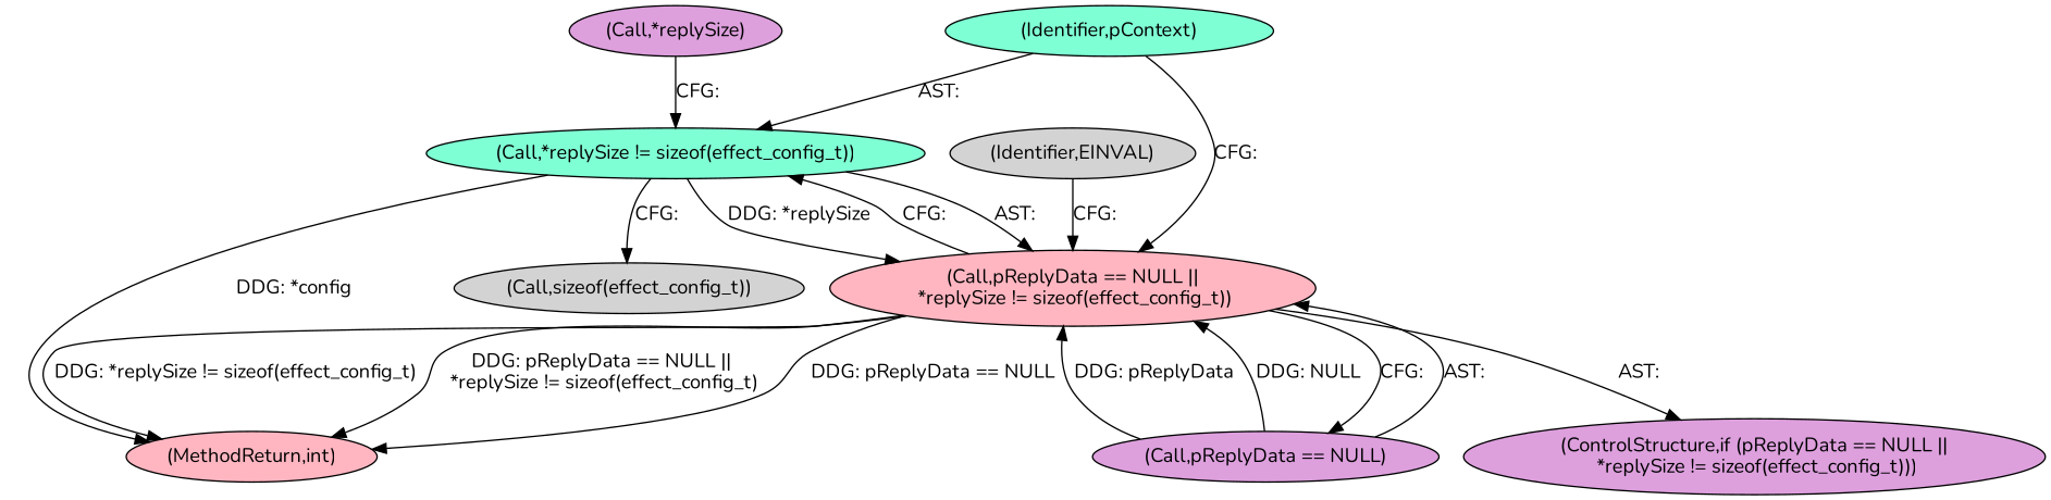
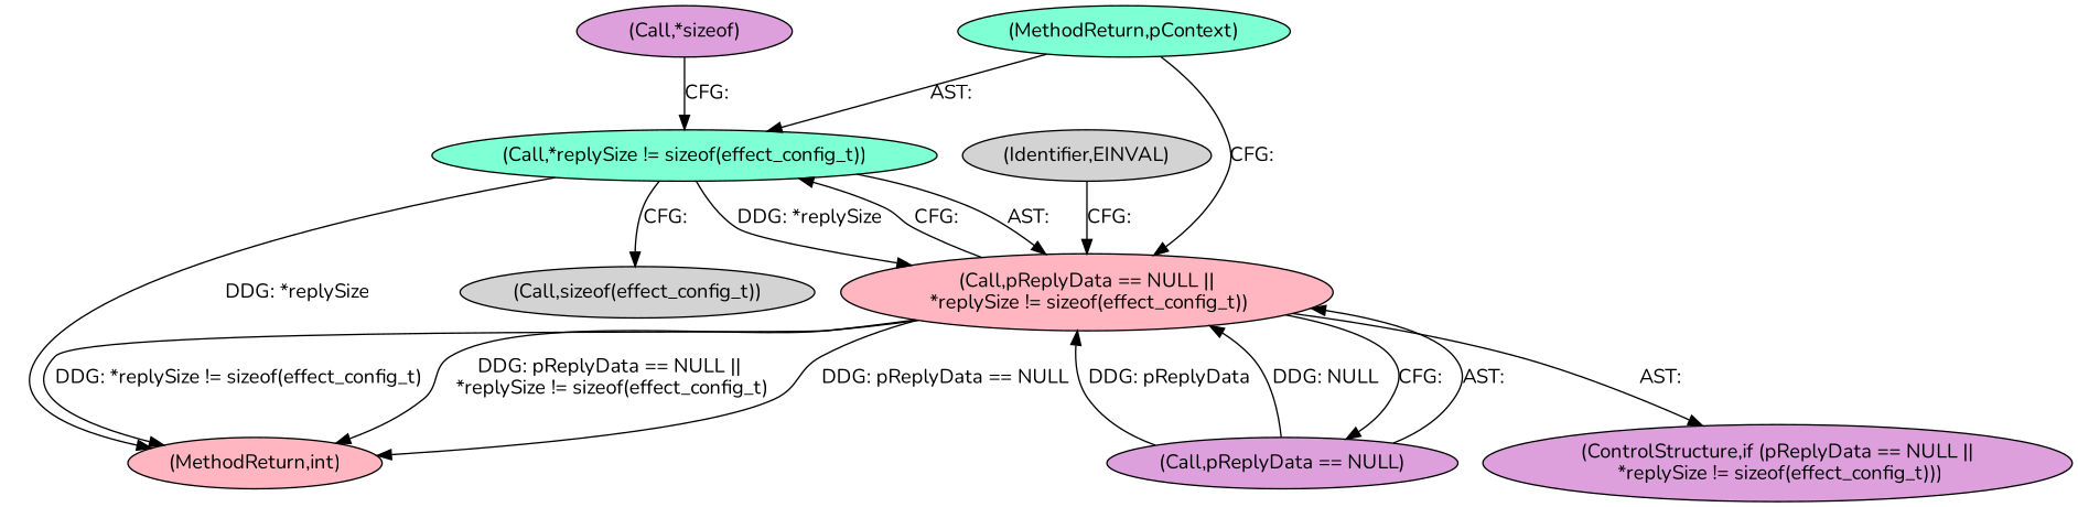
  digraph {
    fontname=Nunito
    node [fillcolor=plum fontname=Nunito style=filled]
    edge [fontname=Nunito]
    n1 [fillcolor=aquamarine label="(Call,*replySize != sizeof(effect_config_t))"]
    n2 [fillcolor=lightpink label="(Call,pReplyData == NULL ||\n *replySize != sizeof(effect_config_t))"]
    n3 [fillcolor=lightgrey label="(Call,sizeof(effect_config_t))"]
    n4 [fillcolor=lightpink label="(MethodReturn,int)"]
    n5 [label="(Call,pReplyData == NULL)"]
    n6 [label="(ControlStructure,if (pReplyData == NULL ||\n *replySize != sizeof(effect_config_t)))"]
-   n7 [fillcolor=aquamarine label="(Identifier,pContext)"]
+   n7 [fillcolor=aquamarine label="(MethodReturn,pContext)"]
    n8 [fillcolor=lightgrey label="(Identifier,EINVAL)"]
-   n9 [label="(Call,*replySize)"]
+   n9 [label="(Call,*sizeof)"]
    n1 -> n2 [label="AST: "]
    n1 -> n2 [label="DDG: *replySize"]
    n1 -> n3 [label="CFG: "]
-   n1 -> n4 [label="DDG: *config"]
+   n1 -> n4 [label="DDG: *replySize"]
    n2 -> n1 [label="CFG: "]
    n2 -> n4 [label="DDG: pReplyData == NULL"]
    n2 -> n4 [label="DDG: *replySize != sizeof(effect_config_t)"]
    n2 -> n4 [label="DDG: pReplyData == NULL ||\n *replySize != sizeof(effect_config_t)"]
    n2 -> n5 [label="CFG: "]
    n2 -> n6 [label="AST: "]
    n5 -> n2 [label="AST: "]
    n5 -> n2 [label="DDG: pReplyData"]
    n5 -> n2 [label="DDG: NULL"]
    n7 -> n1 [label="AST: "]
    n7 -> n2 [label="CFG: "]
    n8 -> n2 [label="CFG: "]
    n9 -> n1 [label="CFG: "]
  }
